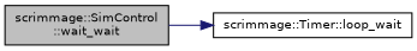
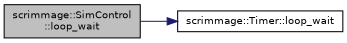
  digraph {
    rankdir=LR
    node [color=black fontname=Helvetica fontsize=10 shape=record style=filled]
-   n1 [fillcolor=grey75 fontcolor=black height=0.2 label="scrimmage::SimControl\l::wait_wait" width=0.4]
+   n1 [fillcolor=grey75 fontcolor=black height=0.2 label="scrimmage::SimControl\l::loop_wait" width=0.4]
    n2 [fillcolor=white height=0.2 label="scrimmage::Timer::loop_wait" width=0.4]
    n1 -> n2 [color=midnightblue fontname=Helvetica fontsize=10 labelfontname=Helvetica labelfontsize=10 style=solid]
  }
